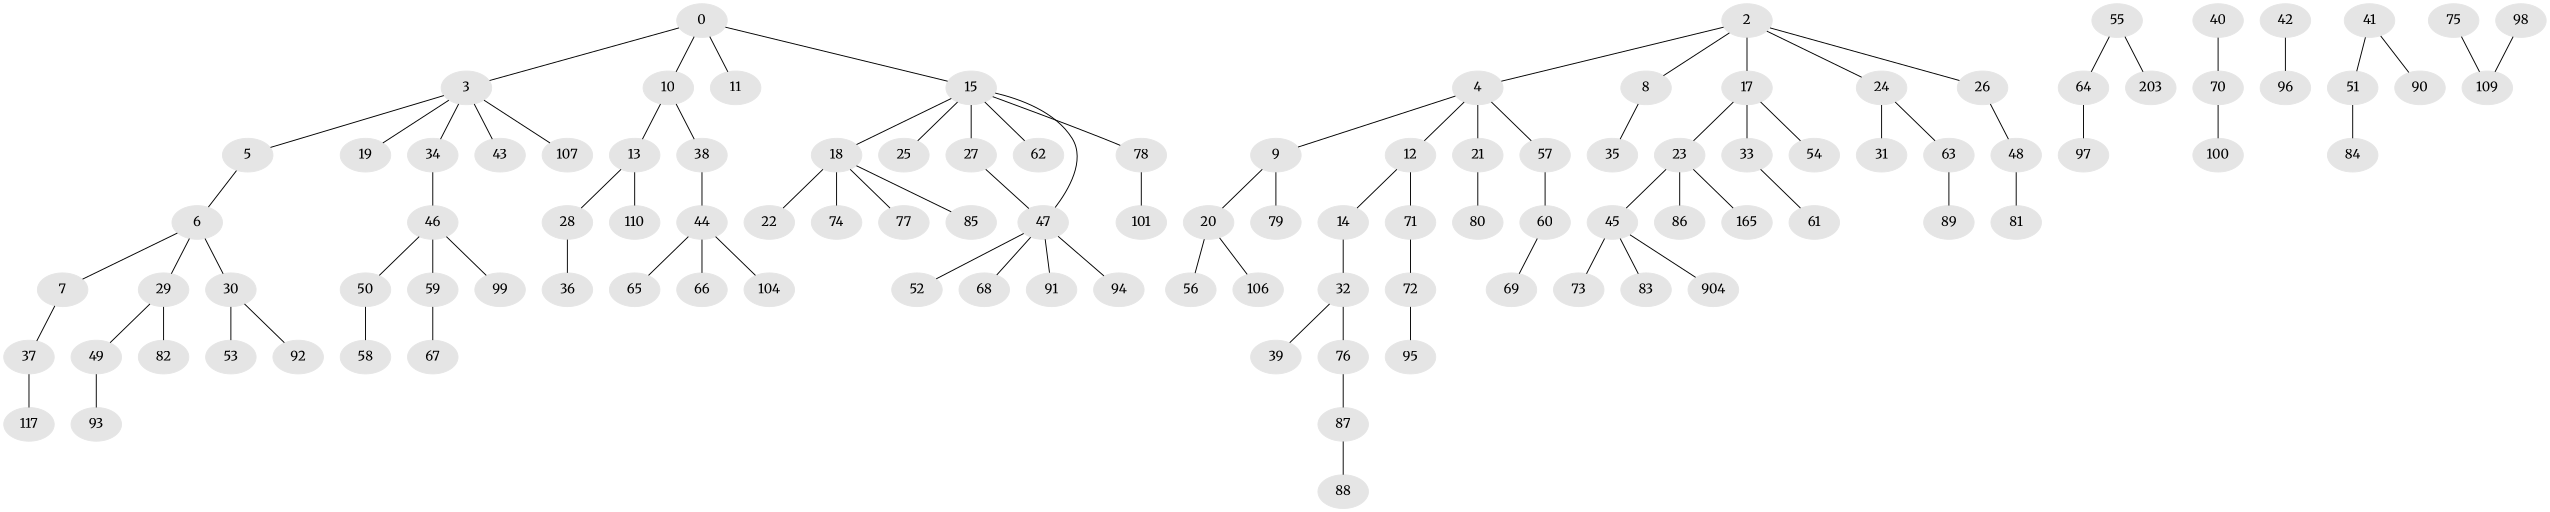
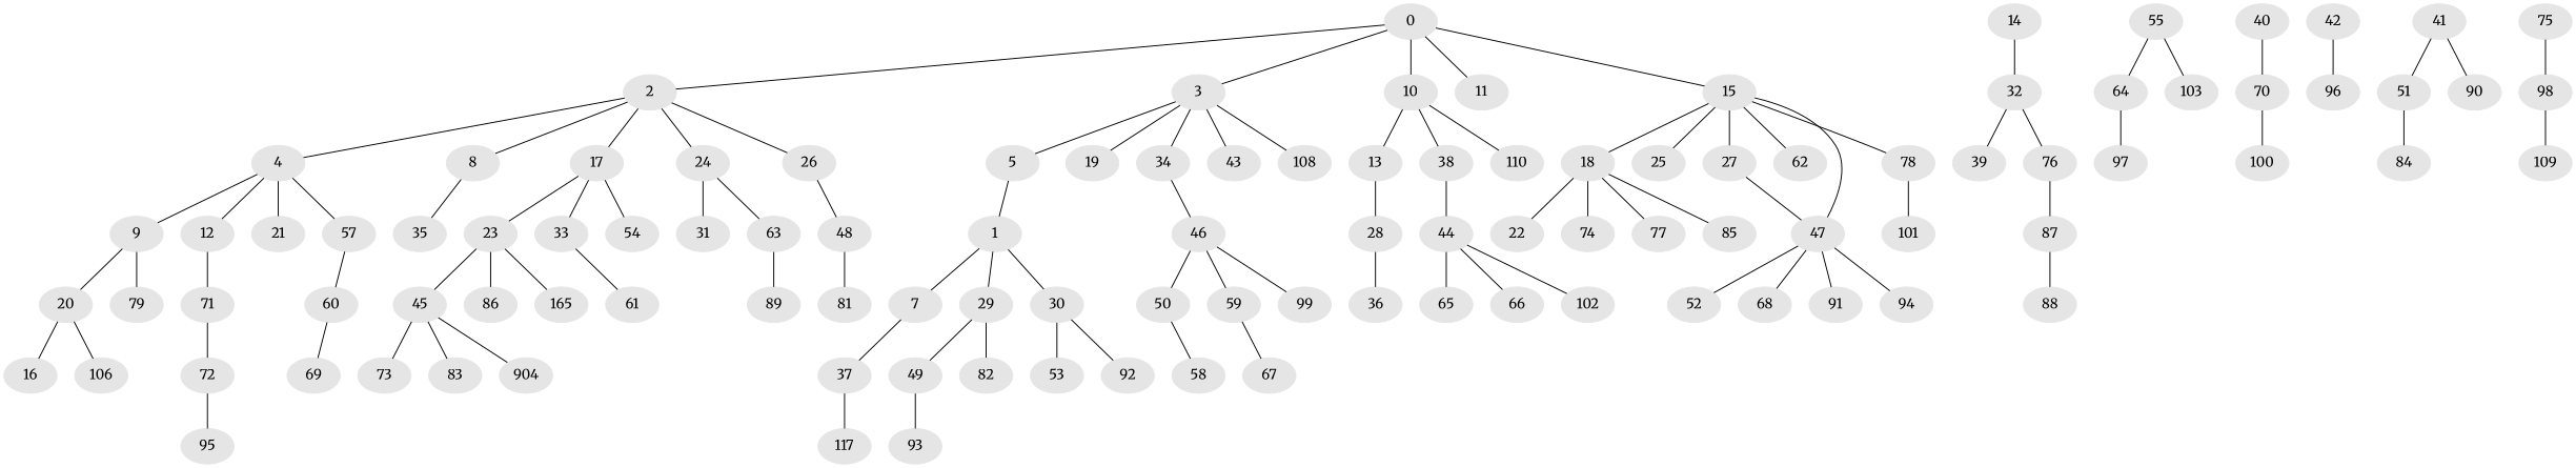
  graph {
    fontname=Merriweather
    node [color=gray90 fontname=Merriweather style=filled]
    edge [fontname=Merriweather]
    n1 [label=0]
    2
    3
    10
    11
    15
    4
    8
    17
    24
    26
    5
    19
    34
    43
-   108 [label=107]
+   108
    13
    38
    18
    25
    27
    62
    78
    47
    9
    12
    21
    57
    35
    23
    33
    54
    31
    63
    48
-   6
+   6 [label=1]
    46
    20
    79
    14
    71
-   80
    55
    64
-   103 [label=203]
+   103
    60
    7
    29
    30
    37
    49
    82
    53
    92
    n55 [label=117]
-   56
+   56 [label=16]
    106
    28
    110
    44
    32
    72
    36
    39
    76
    22
    74
    77
    85
    40
    70
    101
    42
    96
    45
    86
    n77 [label=165]
    61
    41
    51
    90
    73
    83
    n84 [label=904]
    81
    89
    52
    68
    91
    94
    93
    87
    50
    59
    99
    65
    66
-   102 [label=104]
+   102
    75
    98
    100
    84
    58
    67
    97
    69
    95
    109
    88
+   n1 -- 2
    n1 -- 3
    n1 -- 10
    n1 -- 11
    n1 -- 15
    2 -- 4
    2 -- 8
    2 -- 17
    2 -- 24
    2 -- 26
    3 -- 5
    3 -- 19
    3 -- 34
    3 -- 43
    3 -- 108
    10 -- 13
    10 -- 38
    15 -- 18
    15 -- 25
    15 -- 27
    15 -- 62
    15 -- 78
    15 -- 47
    4 -- 9
    4 -- 12
    4 -- 21
    4 -- 57
    8 -- 35
    17 -- 23
    17 -- 33
    17 -- 54
    24 -- 31
    24 -- 63
    26 -- 48
    5 -- 6
    34 -- 46
    13 -- 28
-   13 -- 110
+   10 -- 110
    38 -- 44
    18 -- 22
    18 -- 74
    18 -- 77
    18 -- 85
    27 -- 47
    78 -- 101
    47 -- 52
    47 -- 68
    47 -- 91
    47 -- 94
    9 -- 20
    9 -- 79
-   12 -- 14
    12 -- 71
-   21 -- 80
    57 -- 60
    23 -- 45
    23 -- 86
    23 -- n77
    33 -- 61
    63 -- 89
    48 -- 81
    6 -- 7
    6 -- 29
    6 -- 30
    46 -- 50
    46 -- 59
    46 -- 99
    20 -- 56
    20 -- 106
    14 -- 32
    71 -- 72
    55 -- 64
    55 -- 103
    64 -- 97
    60 -- 69
    7 -- 37
    29 -- 49
    29 -- 82
    30 -- 53
    30 -- 92
    37 -- n55
    49 -- 93
    28 -- 36
    44 -- 65
    44 -- 66
    44 -- 102
    32 -- 39
    32 -- 76
    72 -- 95
    76 -- 87
    40 -- 70
    70 -- 100
    42 -- 96
    45 -- 73
    45 -- 83
    45 -- n84
    41 -- 51
    41 -- 90
    51 -- 84
    87 -- 88
    50 -- 58
    59 -- 67
-   75 -- 109
+   75 -- 98
    98 -- 109
  }
